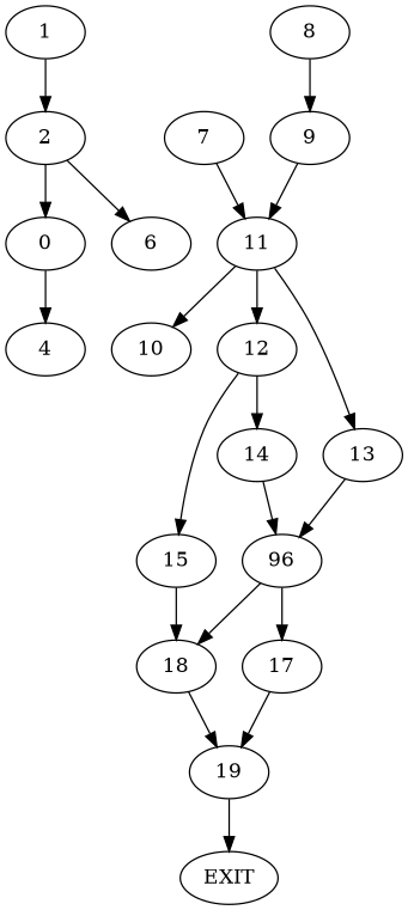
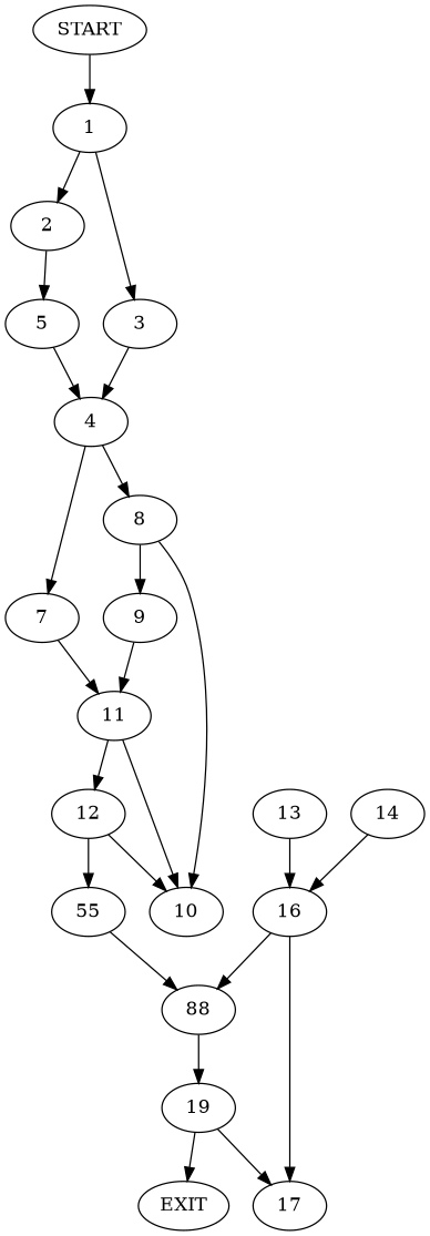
  digraph {
+   n1 [label=START]
    1
    2
+   3
    n5 [label=EXIT]
-   5 [label=0]
-   6
+   5
    4
    7
    8
    11
    9
    10
    12
    13
    14
-   15
-   16 [label=96]
-   18
+   15 [label=55]
+   16
+   18 [label=88]
    17
    19
+   n1 -> 1
    1 -> 2
+   1 -> 3
    2 -> 5
-   2 -> 6
+   3 -> 4
    5 -> 4
+   4 -> 7
+   4 -> 8
    7 -> 11
    8 -> 9
+   8 -> 10
    11 -> 10
    11 -> 12
-   11 -> 13
    9 -> 11
-   12 -> 14
+   12 -> 10
    12 -> 15
    13 -> 16
    14 -> 16
    15 -> 18
    16 -> 18
    16 -> 17
    18 -> 19
-   17 -> 19
+   19 -> 17
    19 -> n5
  }
